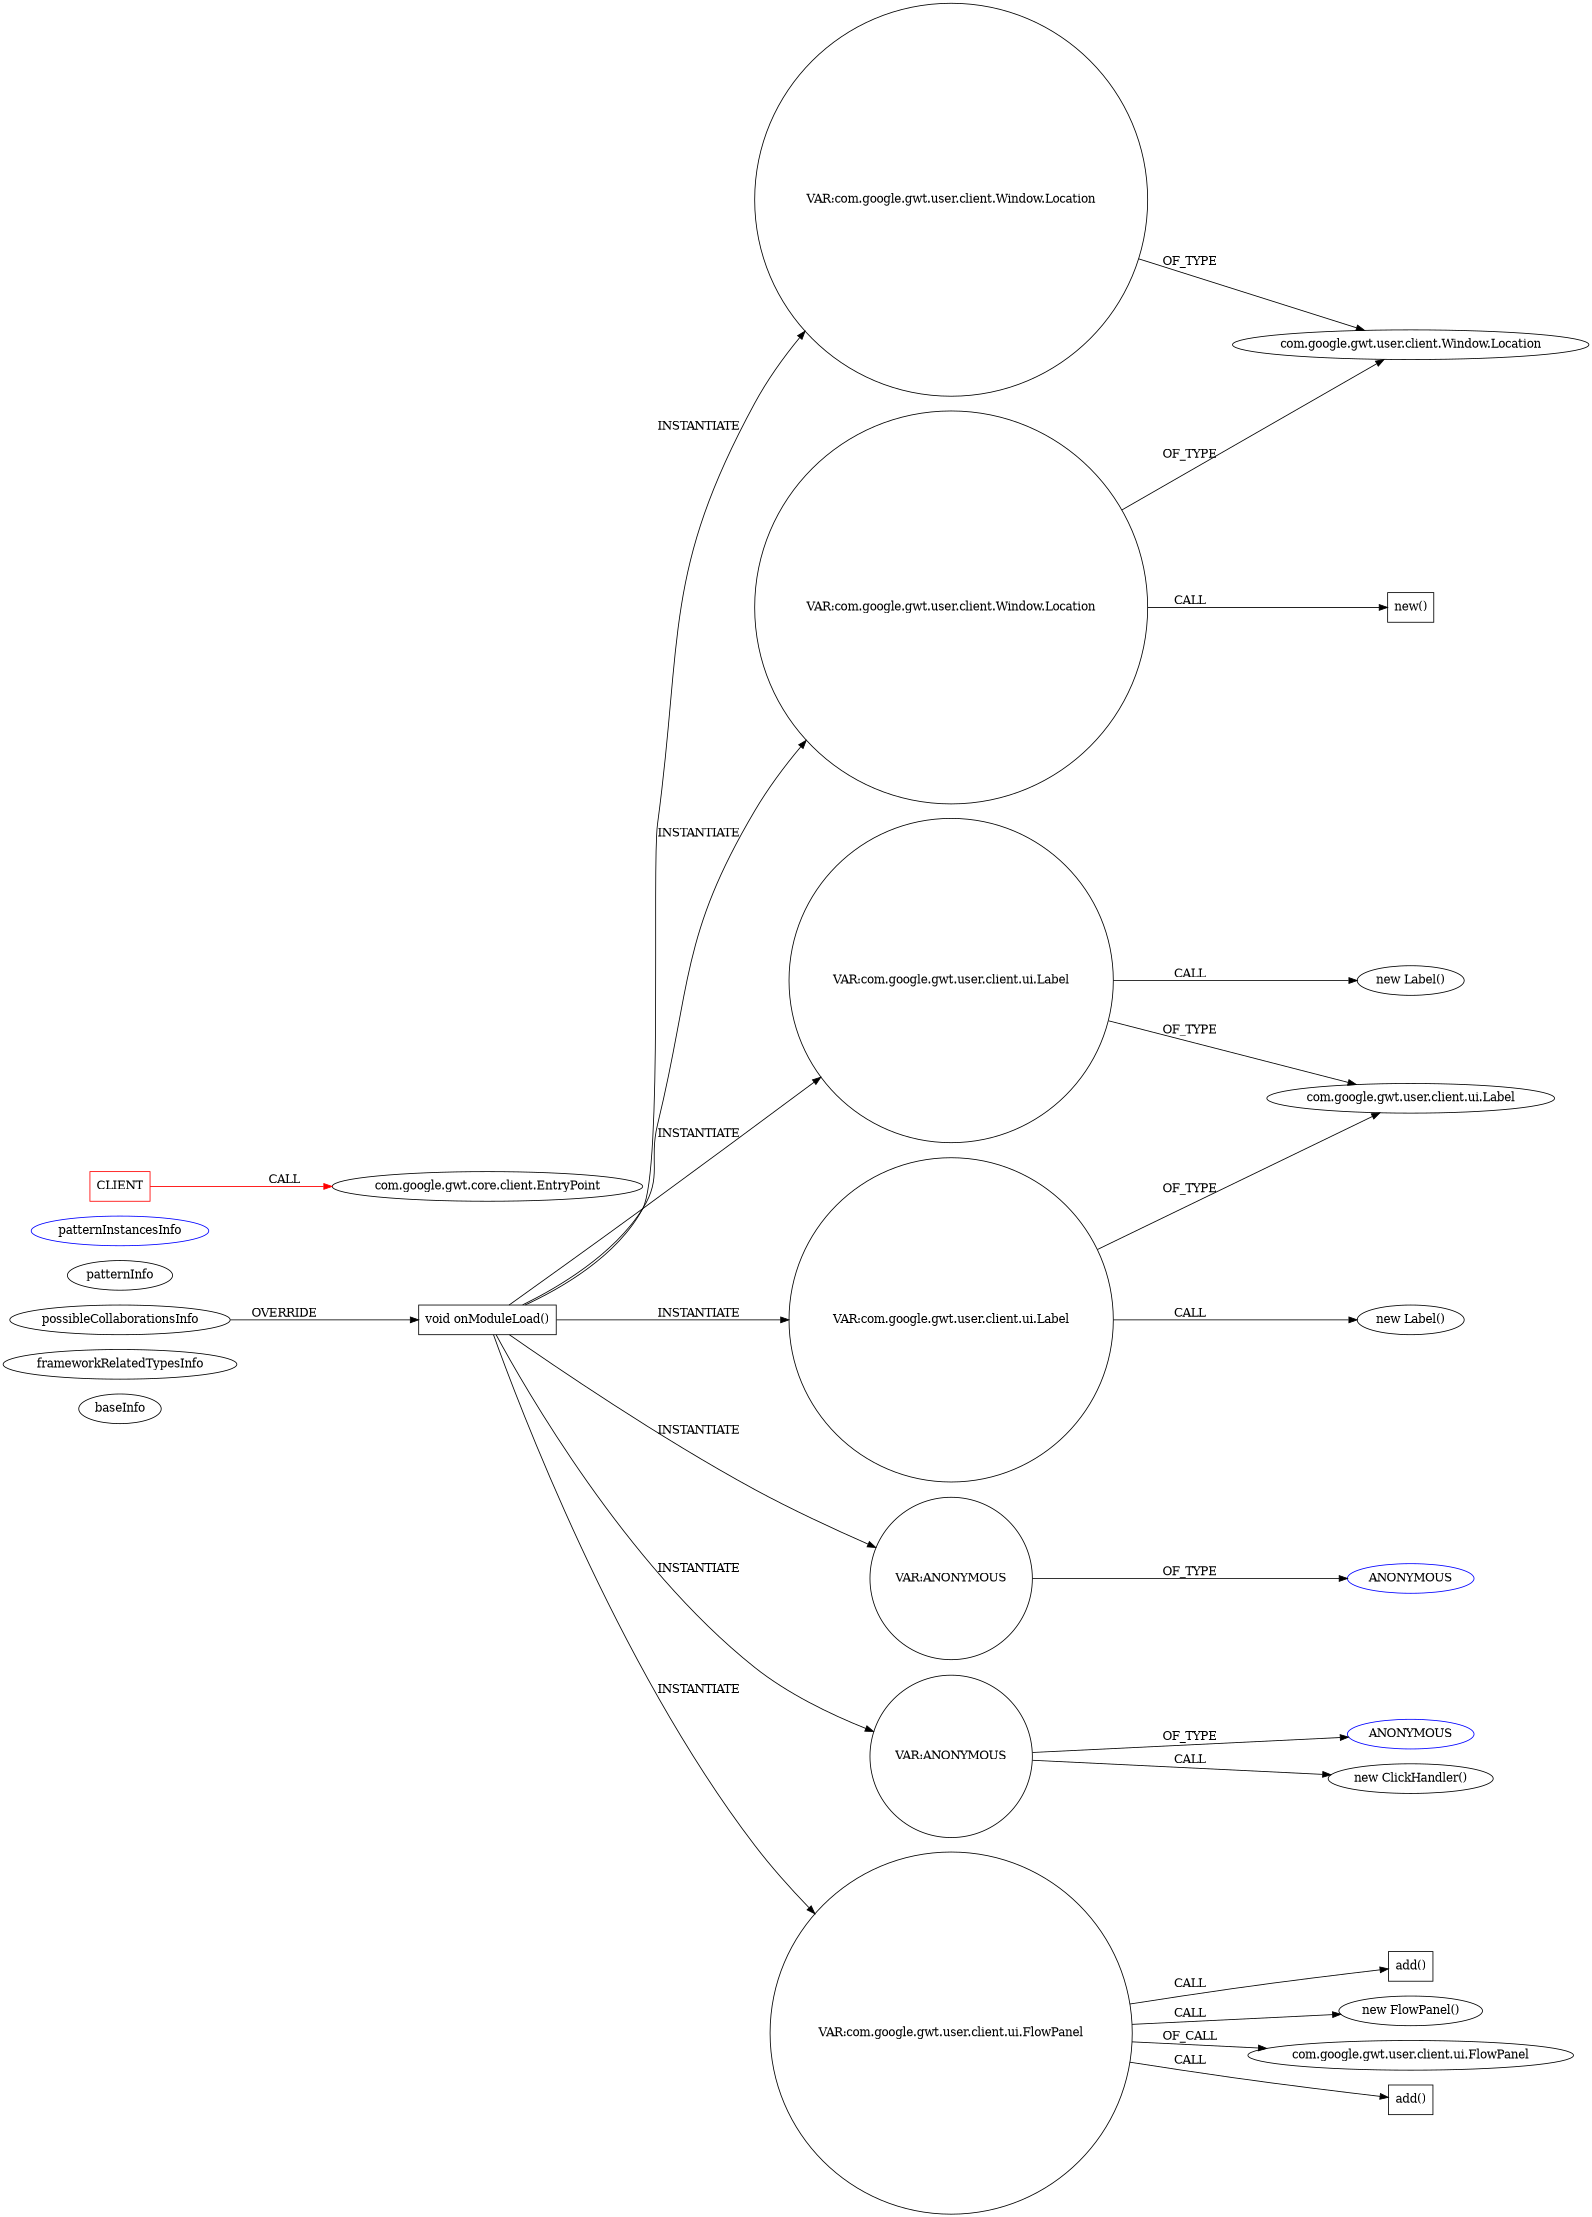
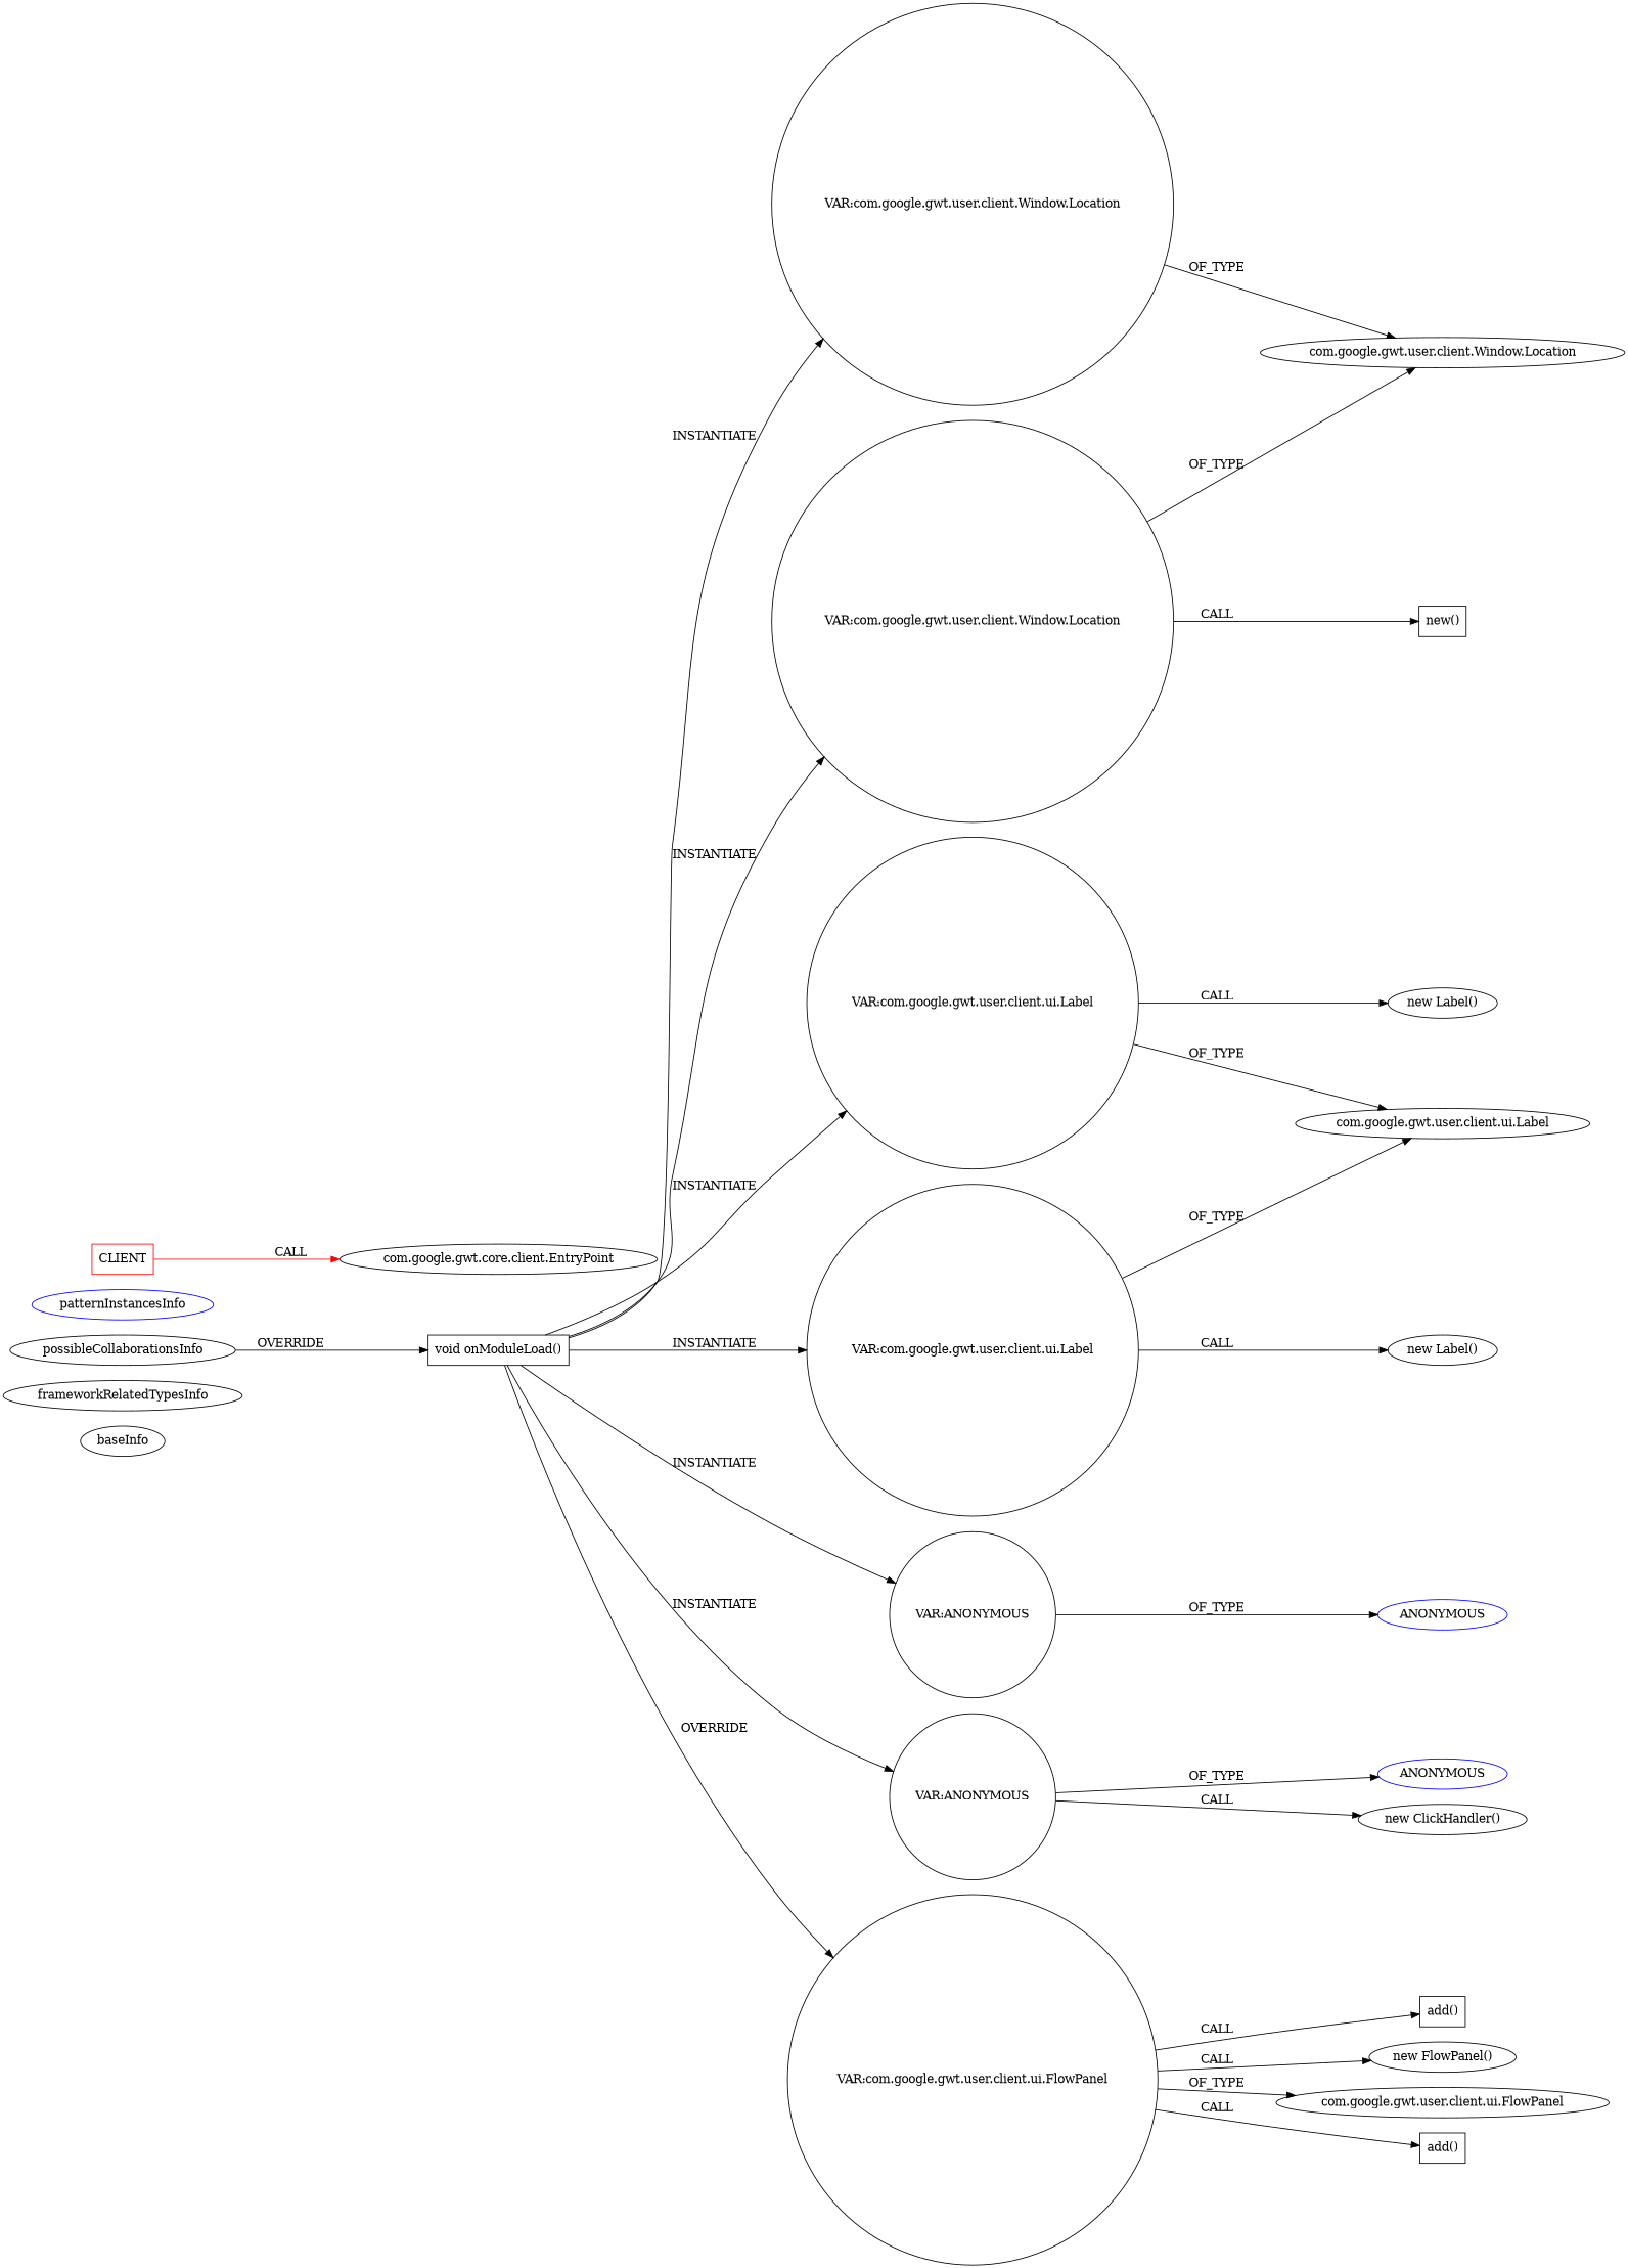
  digraph {
    rankdir=LR
    node [isFrameworkType=false vertexType=VARIABLE_EXPRESION]
    baseInfo [category=pattern graphId=1121 isAnonymous=false possibleRelation=false isFrameworkType="" vertexType=""]
    frameworkRelatedTypesInfo [0="com.google.gwt.core.client.EntryPoint" isFrameworkType="" vertexType=""]
    possibleCollaborationsInfo [isFrameworkType="" vertexType=""]
    n4 [label="void onModuleLoad()" shape=box vertexType=OVERRIDING_METHOD_DECLARATION]
-   patternInfo [frequency=2.0 patternRootClient=0 isFrameworkType="" vertexType=""]
    patternInstancesInfo [0="luxferrari-AlgebrApp~/luxferrari-AlgebrApp/AlgebrApp-master/AlgebrApp/src/org/luxferrari/algebrapp/client/AlgebrApp.java~AlgebrApp~3667" 1="teamaqua-learntogoogleit-code~/teamaqua-learntogoogleit-code/learntogoogleit-code-master/learngoogle/src/com/learntogoogleit/learn/client/Learngoogle.java~Learngoogle~4537" color=blue isFrameworkType="" vertexType=""]
    n7 [label="com.google.gwt.user.client.Window.Location" vertexType=FRAMEWORK_CLASS_TYPE]
    n8 [label="VAR:com.google.gwt.user.client.Window.Location" shape=circle]
    n9 [label="VAR:com.google.gwt.user.client.Window.Location" shape=circle]
    n10 [label="VAR:com.google.gwt.user.client.ui.Label" shape=circle]
    n11 [label="VAR:com.google.gwt.user.client.ui.Label" shape=circle]
    n12 [label="VAR:ANONYMOUS" shape=circle]
    n13 [label="VAR:ANONYMOUS" shape=circle]
    n14 [label="VAR:com.google.gwt.user.client.ui.FlowPanel" shape=circle]
    n15 [label="new()" shape=box vertexType=INSIDE_CALL]
    n16 [label="com.google.gwt.user.client.ui.Label" vertexType=FRAMEWORK_CLASS_TYPE]
    n17 [label="new Label()" vertexType=CONSTRUCTOR_CALL]
    n18 [label="new Label()" vertexType=CONSTRUCTOR_CALL]
    n19 [color=blue label=ANONYMOUS vertexType=REFERENCE_ANONYMOUS_DECLARATION]
    n20 [color=blue label=ANONYMOUS vertexType=REFERENCE_ANONYMOUS_DECLARATION]
    n21 [label="new ClickHandler()" vertexType=CONSTRUCTOR_CALL]
    n22 [label="com.google.gwt.user.client.ui.FlowPanel" vertexType=FRAMEWORK_CLASS_TYPE]
    n23 [label="add()" shape=box vertexType=INSIDE_CALL]
    n24 [label="add()" shape=box vertexType=INSIDE_CALL]
    n25 [label="new FlowPanel()" vertexType=CONSTRUCTOR_CALL]
    n26 [color=red label=CLIENT shape=box vertexType=ROOT_CLIENT_CLASS_DECLARATION]
    n27 [label="com.google.gwt.core.client.EntryPoint" vertexType=FRAMEWORK_INTERFACE_TYPE]
    possibleCollaborationsInfo -> n4 [label=OVERRIDE]
    n4 -> n8 [label=INSTANTIATE]
    n4 -> n9 [label=INSTANTIATE]
    n4 -> n10 [label=INSTANTIATE]
    n4 -> n11 [label=INSTANTIATE]
    n4 -> n12 [label=INSTANTIATE]
    n4 -> n13 [label=INSTANTIATE]
-   n4 -> n14 [label=INSTANTIATE]
+   n4 -> n14 [label=OVERRIDE]
    n8 -> n7 [label=OF_TYPE]
    n9 -> n7 [label=OF_TYPE]
    n9 -> n15 [label=CALL]
    n10 -> n16 [label=OF_TYPE]
    n10 -> n17 [label=CALL]
    n11 -> n16 [label=OF_TYPE]
    n11 -> n18 [label=CALL]
    n12 -> n19 [label=OF_TYPE]
    n13 -> n20 [label=OF_TYPE]
    n13 -> n21 [label=CALL]
-   n14 -> n22 [label=OF_CALL]
+   n14 -> n22 [label=OF_TYPE]
    n14 -> n23 [label=CALL]
    n14 -> n24 [label=CALL]
    n14 -> n25 [label=CALL]
    n26 -> n27 [color=red label=CALL]
  }
